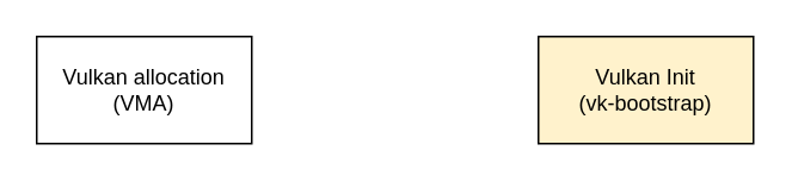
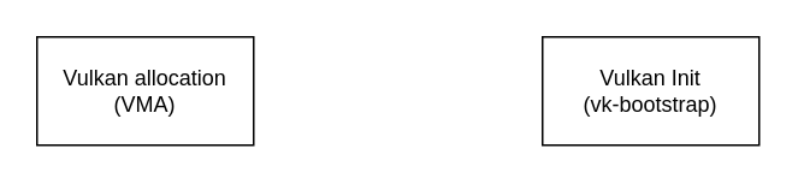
  <mxCell id="0" />
  <mxCell id="1" parent="0" />
  <mxCell id="2" value="Vulkan allocation&lt;br&gt;(VMA)" style="rounded=0;whiteSpace=wrap;html=1;" vertex="1" parent="1"><mxGeometry x="20" y="20" width="120" height="60" as="geometry" /></mxCell>
- <mxCell id="3" value="Vulkan Init&lt;br&gt;(vk-bootstrap)" style="rounded=0;whiteSpace=wrap;html=1;fillColor=#fff2cc;" vertex="1" parent="1"><mxGeometry x="300" y="20" width="120" height="60" as="geometry" /></mxCell>
+ <mxCell id="3" value="Vulkan Init&lt;br&gt;(vk-bootstrap)" style="rounded=0;whiteSpace=wrap;html=1;" vertex="1" parent="1"><mxGeometry x="300" y="20" width="120" height="60" as="geometry" /></mxCell>
